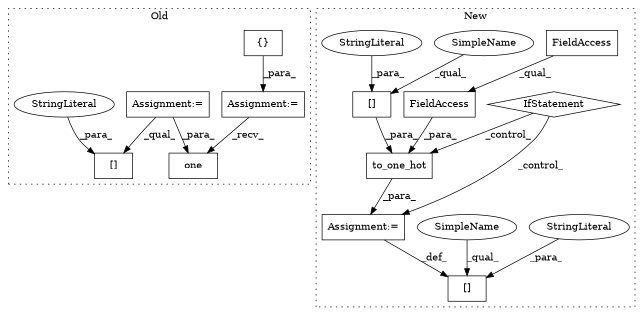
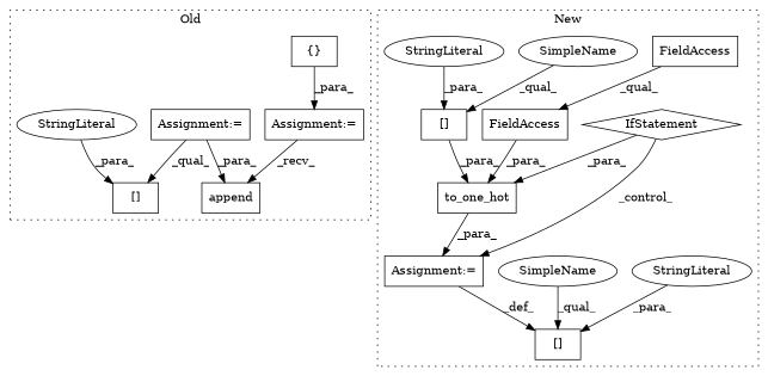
  digraph {
    node [a=7 l="11,1" s=13961 shape=box]
-   n1 [a=32 l="7,1" label=one s="16237,16260"]
+   n1 [a=32 l="7,1" label=append s="16237,16260"]
    n2 [a=4 l=2 label="{}" s=16060]
    n3 [l=1 label="Assignment:=" s=16034]
    n4 [l=44 label="Assignment:=" s=15840]
    n5 [a=2 l="2,1" label="[]" s="16196,16206"]
    n6 [a=45 l=8 label=StringLiteral s=16198 shape=ellipse]
    n7 [a=32 label=to_one_hot s="13928,13983"]
    n8 [a=22 l=22 label=FieldAccess]
    n9 [a=22 l=17 label=FieldAccess]
    n10 [a=2 label="[]" s="13939,13959"]
    n11 [a=45 l=9 label=StringLiteral s=13950 shape=ellipse]
    n12 [a=2 label="[]" s="13901,13921"]
    n13 [a=45 l=9 label=StringLiteral s=13912 shape=ellipse]
    n14 [a=25 l="4,2" label=IfStatement s="13869,13889" shape=diamond]
    n15 [l=1 label="Assignment:=" s=13922]
    n16 [a=42 l=10 label=SimpleName s=13901 shape=ellipse]
    n17 [a=42 l=10 label=SimpleName s=13939 shape=ellipse]
    subgraph cluster_1 {
      label=Old
      style=dotted
      n1
      n2
      n3
      n4
      n5
      n6
    }
    subgraph cluster_2 {
      label=New
      style=dotted
      n7
      n8
      n9
      n10
      n11
      n12
      n13
      n14
      n15
      n16
      n17
    }
    n2 -> n3 [label=_para_]
    n3 -> n1 [label=_recv_]
    n4 -> n1 [label=_para_]
    n4 -> n5 [label=_qual_]
    n6 -> n5 [label=_para_]
    n7 -> n15 [label=_para_]
    n8 -> n7 [label=_para_]
    n9 -> n8 [label=_qual_]
    n10 -> n7 [label=_para_]
    n11 -> n10 [label=_para_]
    n13 -> n12 [label=_para_]
-   n14 -> n7 [label=_control_]
+   n14 -> n7 [label=_para_]
    n14 -> n15 [label=_control_]
    n15 -> n12 [label=_def_]
    n16 -> n12 [label=_qual_]
    n17 -> n10 [label=_qual_]
  }
